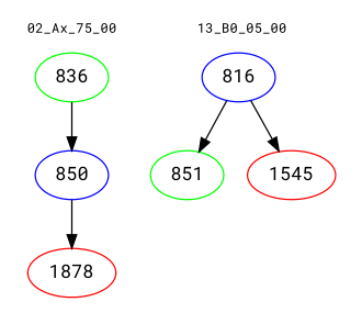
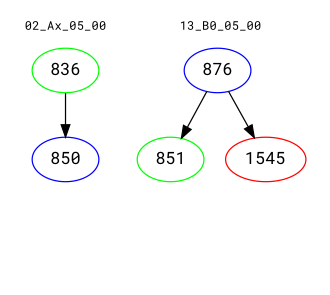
  digraph {
    fontname="Roboto Mono"
    node [color=blue fontname="Roboto Mono"]
    edge [color=black fontname="Roboto Mono"]
    n1 [label=850]
-   n2 [color=red label=1878]
    n3 [color=green label=836]
-   n4 [label=816]
+   n4 [label=876]
    n5 [color=green label=851]
    n6 [color=red label=1545]
    subgraph cluster_1 {
      color=white
      fontsize=10
-     label="02_Ax_75_00"
+     label="02_Ax_05_00"
      n1
-     n2
      n3
    }
    subgraph cluster_2 {
      color=white
      fontsize=10
      label="13_B0_05_00"
      n4
      n5
      n6
    }
-   n1 -> n2
    n3 -> n1
    n4 -> n5
    n4 -> n6
  }
